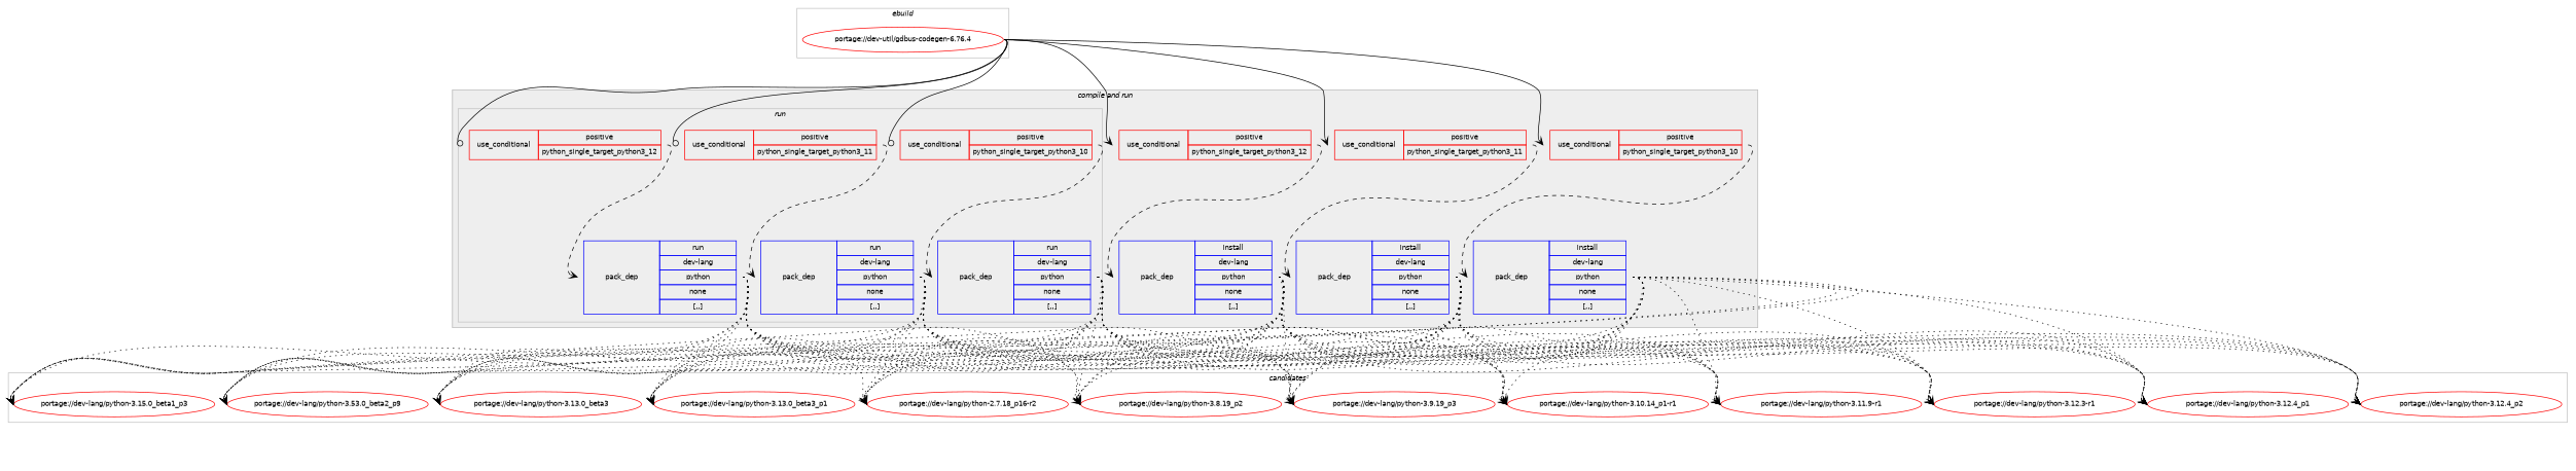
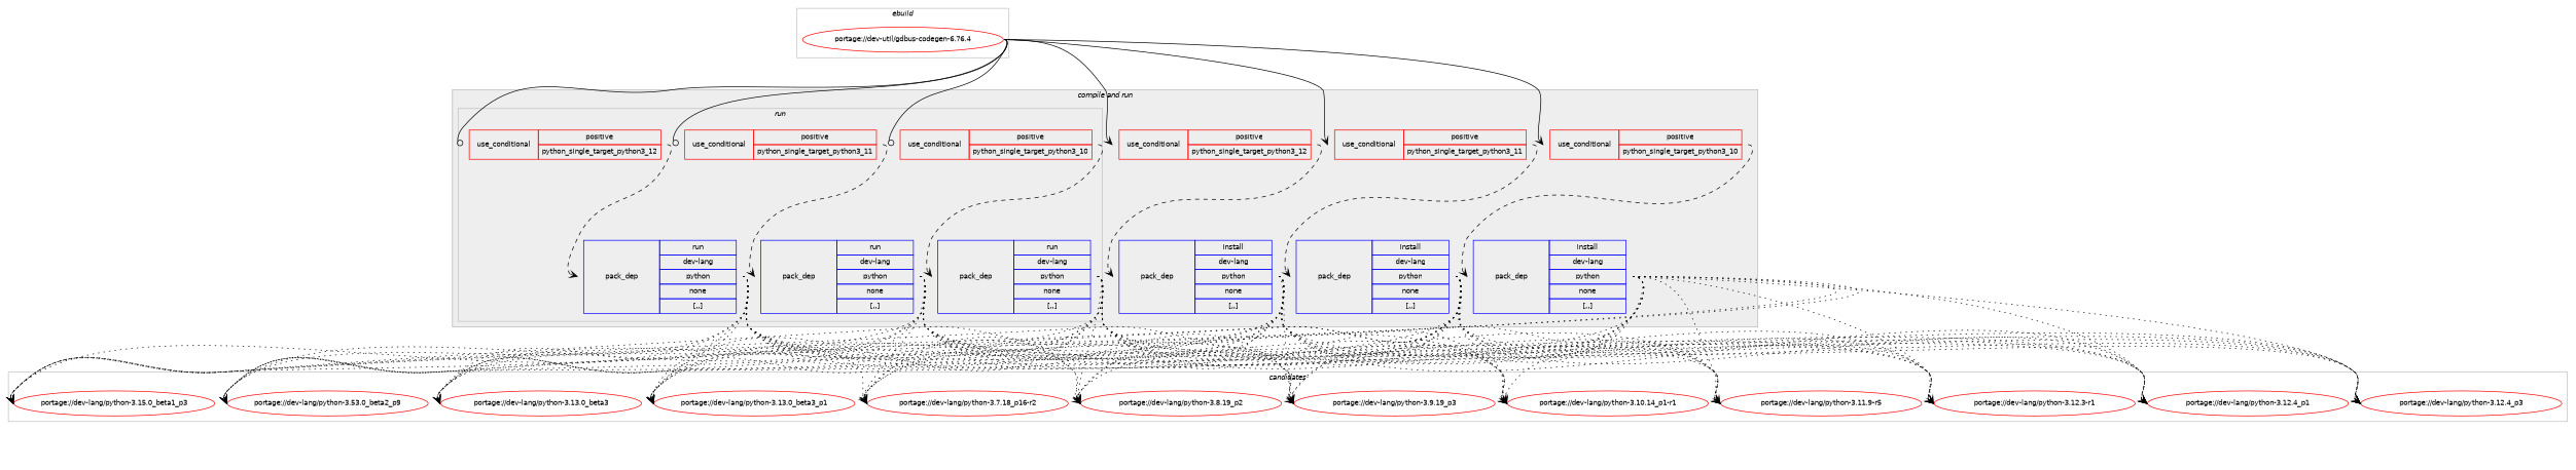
  digraph {
    compound=true
    concentrate=true
    fontname=Helvetica
    fontsize=10
    newrank=true
    rankdir=TB
    ranksep=1.5
    node [color=red fontname=Helvetica fontsize=10]
    edge [arrowhead=vee headport=w style=dotted tailport=e weight=100]
    n1 [label="portage://dev-util/gdbus-codegen-6.76.4" width=4]
    n2 [color=blue label=<<TABLE BORDER="0" CELLBORDER="1" CELLSPACING="0" CELLPADDING="4" WIDTH="220"><TR><TD ROWSPAN="6" CELLPADDING="30">pack_dep</TD></TR><TR><TD WIDTH="110">install</TD></TR><TR><TD>dev-lang</TD></TR><TR><TD>python</TD></TR><TR><TD>none</TD></TR><TR><TD>[,,]</TD></TR></TABLE>> shape=none]
    n3 [label=<<TABLE BORDER="0" CELLBORDER="1" CELLSPACING="0" CELLPADDING="4"><TR><TD ROWSPAN="3" CELLPADDING="10">use_conditional</TD></TR><TR><TD>positive</TD></TR><TR><TD>python_single_target_python3_10</TD></TR></TABLE>> shape=none]
    n4 [color=blue label=<<TABLE BORDER="0" CELLBORDER="1" CELLSPACING="0" CELLPADDING="4" WIDTH="220"><TR><TD ROWSPAN="6" CELLPADDING="30">pack_dep</TD></TR><TR><TD WIDTH="110">install</TD></TR><TR><TD>dev-lang</TD></TR><TR><TD>python</TD></TR><TR><TD>none</TD></TR><TR><TD>[,,]</TD></TR></TABLE>> shape=none]
    n5 [label=<<TABLE BORDER="0" CELLBORDER="1" CELLSPACING="0" CELLPADDING="4"><TR><TD ROWSPAN="3" CELLPADDING="10">use_conditional</TD></TR><TR><TD>positive</TD></TR><TR><TD>python_single_target_python3_11</TD></TR></TABLE>> shape=none]
    n6 [color=blue label=<<TABLE BORDER="0" CELLBORDER="1" CELLSPACING="0" CELLPADDING="4" WIDTH="220"><TR><TD ROWSPAN="6" CELLPADDING="30">pack_dep</TD></TR><TR><TD WIDTH="110">install</TD></TR><TR><TD>dev-lang</TD></TR><TR><TD>python</TD></TR><TR><TD>none</TD></TR><TR><TD>[,,]</TD></TR></TABLE>> shape=none]
    n7 [label=<<TABLE BORDER="0" CELLBORDER="1" CELLSPACING="0" CELLPADDING="4"><TR><TD ROWSPAN="3" CELLPADDING="10">use_conditional</TD></TR><TR><TD>positive</TD></TR><TR><TD>python_single_target_python3_12</TD></TR></TABLE>> shape=none]
    n8 [color=blue label=<<TABLE BORDER="0" CELLBORDER="1" CELLSPACING="0" CELLPADDING="4" WIDTH="220"><TR><TD ROWSPAN="6" CELLPADDING="30">pack_dep</TD></TR><TR><TD WIDTH="110">run</TD></TR><TR><TD>dev-lang</TD></TR><TR><TD>python</TD></TR><TR><TD>none</TD></TR><TR><TD>[,,]</TD></TR></TABLE>> shape=none]
    n9 [label=<<TABLE BORDER="0" CELLBORDER="1" CELLSPACING="0" CELLPADDING="4"><TR><TD ROWSPAN="3" CELLPADDING="10">use_conditional</TD></TR><TR><TD>positive</TD></TR><TR><TD>python_single_target_python3_10</TD></TR></TABLE>> shape=none]
    n10 [color=blue label=<<TABLE BORDER="0" CELLBORDER="1" CELLSPACING="0" CELLPADDING="4" WIDTH="220"><TR><TD ROWSPAN="6" CELLPADDING="30">pack_dep</TD></TR><TR><TD WIDTH="110">run</TD></TR><TR><TD>dev-lang</TD></TR><TR><TD>python</TD></TR><TR><TD>none</TD></TR><TR><TD>[,,]</TD></TR></TABLE>> shape=none]
    n11 [label=<<TABLE BORDER="0" CELLBORDER="1" CELLSPACING="0" CELLPADDING="4"><TR><TD ROWSPAN="3" CELLPADDING="10">use_conditional</TD></TR><TR><TD>positive</TD></TR><TR><TD>python_single_target_python3_11</TD></TR></TABLE>> shape=none]
    n12 [color=blue label=<<TABLE BORDER="0" CELLBORDER="1" CELLSPACING="0" CELLPADDING="4" WIDTH="220"><TR><TD ROWSPAN="6" CELLPADDING="30">pack_dep</TD></TR><TR><TD WIDTH="110">run</TD></TR><TR><TD>dev-lang</TD></TR><TR><TD>python</TD></TR><TR><TD>none</TD></TR><TR><TD>[,,]</TD></TR></TABLE>> shape=none]
    n13 [label=<<TABLE BORDER="0" CELLBORDER="1" CELLSPACING="0" CELLPADDING="4"><TR><TD ROWSPAN="3" CELLPADDING="10">use_conditional</TD></TR><TR><TD>positive</TD></TR><TR><TD>python_single_target_python3_12</TD></TR></TABLE>> shape=none]
    n14 [label="portage://dev-lang/python-3.13.0_beta3_p1" width=4]
    n15 [label="portage://dev-lang/python-3.13.0_beta3" width=4]
    n16 [label="portage://dev-lang/python-3.53.0_beta2_p9" width=4]
    n17 [label="portage://dev-lang/python-3.15.0_beta1_p3" width=4]
-   n18 [label="portage://dev-lang/python-3.12.4_p2" width=4]
+   n18 [label="portage://dev-lang/python-3.12.4_p3" width=4]
    n19 [label="portage://dev-lang/python-3.12.4_p1" width=4]
    n20 [label="portage://dev-lang/python-3.12.3-r1" width=4]
-   n21 [label="portage://dev-lang/python-3.11.9-r1" width=4]
+   n21 [label="portage://dev-lang/python-3.11.9-r5" width=4]
    n22 [label="portage://dev-lang/python-3.10.14_p1-r1" width=4]
    n23 [label="portage://dev-lang/python-3.9.19_p3" width=4]
    n24 [label="portage://dev-lang/python-3.8.19_p2" width=4]
-   n25 [label="portage://dev-lang/python-2.7.18_p16-r2" width=4]
+   n25 [label="portage://dev-lang/python-3.7.18_p16-r2" width=4]
    subgraph cluster_1 {
      color=gray
      label=<<i>ebuild</i>>
      n1
    }
    subgraph cluster_2 {
      color=gray
      label=<<i>dependencies</i>>
      subgraph cluster_3 {
        color=gray
        fillcolor="#eeeeee"
        label=<<i>compile</i>>
        style=filled
        subgraph sub_4 {
          color=gray
          fillcolor="#eeeeee"
          label=<<i>compile</i>>
          style=filled
          n3
          subgraph sub_5 {
            color=gray
            fillcolor="#eeeeee"
            label=<<i>compile</i>>
            style=filled
            n2
          }
        }
        subgraph sub_6 {
          color=gray
          fillcolor="#eeeeee"
          label=<<i>compile</i>>
          style=filled
          n5
          subgraph sub_7 {
            color=gray
            fillcolor="#eeeeee"
            label=<<i>compile</i>>
            style=filled
            n4
          }
        }
        subgraph sub_8 {
          color=gray
          fillcolor="#eeeeee"
          label=<<i>compile</i>>
          style=filled
          n7
          subgraph sub_9 {
            color=gray
            fillcolor="#eeeeee"
            label=<<i>compile</i>>
            style=filled
            n6
          }
        }
      }
      subgraph cluster_10 {
        color=gray
        fillcolor="#eeeeee"
        label=<<i>compile and run</i>>
        style=filled
      }
      subgraph cluster_11 {
        color=gray
        fillcolor="#eeeeee"
        label=<<i>run</i>>
        style=filled
        subgraph sub_12 {
          color=gray
          fillcolor="#eeeeee"
          label=<<i>run</i>>
          style=filled
          n9
          subgraph sub_13 {
            color=gray
            fillcolor="#eeeeee"
            label=<<i>run</i>>
            style=filled
            n8
          }
        }
        subgraph sub_14 {
          color=gray
          fillcolor="#eeeeee"
          label=<<i>run</i>>
          style=filled
          n11
          subgraph sub_15 {
            color=gray
            fillcolor="#eeeeee"
            label=<<i>run</i>>
            style=filled
            n10
          }
        }
        subgraph sub_16 {
          color=gray
          fillcolor="#eeeeee"
          label=<<i>run</i>>
          style=filled
          n13
          subgraph sub_17 {
            color=gray
            fillcolor="#eeeeee"
            label=<<i>run</i>>
            style=filled
            n12
          }
        }
      }
    }
    subgraph cluster_18 {
      color=gray
      label=<<i>candidates</i>>
      rank=same
      subgraph sub_19 {
        color=black
        label=<<i>candidates</i>>
        nodesep=1
        rank=same
        n14
        n15
        n16
        n17
        n18
        n19
        n20
        n21
        n22
        n23
        n24
        n25
      }
      subgraph sub_20 {
        color=black
        label=<<i>candidates</i>>
        nodesep=1
        rank=same
        n14
        n15
        n16
        n17
        n18
        n19
        n20
        n21
        n22
        n23
        n24
        n25
      }
      subgraph sub_21 {
        color=black
        label=<<i>candidates</i>>
        nodesep=1
        rank=same
        n14
        n15
        n16
        n17
        n18
        n19
        n20
        n21
        n22
        n23
        n24
        n25
      }
      subgraph sub_22 {
        color=black
        label=<<i>candidates</i>>
        nodesep=1
        rank=same
        n14
        n15
        n16
        n17
        n18
        n19
        n20
        n21
        n22
        n23
        n24
        n25
      }
      subgraph sub_23 {
        color=black
        label=<<i>candidates</i>>
        nodesep=1
        rank=same
        n14
        n15
        n16
        n17
        n18
        n19
        n20
        n21
        n22
        n23
        n24
        n25
      }
      subgraph sub_24 {
        color=black
        label=<<i>candidates</i>>
        nodesep=1
        rank=same
        n14
        n15
        n16
        n17
        n18
        n19
        n20
        n21
        n22
        n23
        n24
        n25
      }
    }
    n1 -> n3 [style=solid weight=20]
    n1 -> n5 [style=solid weight=20]
    n1 -> n7 [style=solid weight=20]
    n1 -> n9 [arrowhead=odot style=solid weight=20]
    n1 -> n11 [arrowhead=odot style=solid weight=20]
    n1 -> n13 [arrowhead=odot style=solid weight=20]
    n2 -> n14
    n2 -> n15
    n2 -> n16
    n2 -> n17
    n2 -> n18
    n2 -> n19
    n2 -> n20
    n2 -> n21
    n2 -> n22
    n2 -> n23
    n2 -> n24
    n2 -> n25
    n3 -> n2 [style=dashed weight=20]
    n4 -> n14
    n4 -> n15
    n4 -> n16
    n4 -> n17
    n4 -> n18
    n4 -> n19
    n4 -> n20
    n4 -> n21
    n4 -> n22
    n4 -> n23
    n4 -> n24
    n4 -> n25
    n5 -> n4 [style=dashed weight=20]
    n6 -> n14
    n6 -> n15
    n6 -> n16
    n6 -> n17
    n6 -> n18
    n6 -> n19
    n6 -> n20
    n6 -> n21
    n6 -> n22
    n6 -> n23
    n6 -> n24
    n6 -> n25
    n7 -> n6 [style=dashed weight=20]
    n8 -> n14
    n8 -> n15
    n8 -> n16
    n8 -> n17
    n8 -> n18
    n8 -> n19
    n8 -> n20
    n8 -> n21
    n8 -> n22
    n8 -> n23
    n8 -> n24
    n8 -> n25
    n9 -> n8 [style=dashed weight=20]
    n10 -> n14
    n10 -> n15
    n10 -> n16
    n10 -> n17
    n10 -> n18
    n10 -> n19
    n10 -> n20
    n10 -> n21
    n10 -> n22
    n10 -> n23
    n10 -> n24
    n10 -> n25
    n11 -> n10 [style=dashed weight=20]
    n12 -> n14
    n12 -> n15
    n12 -> n16
    n12 -> n17
    n12 -> n18
    n12 -> n19
    n12 -> n20
    n12 -> n21
    n12 -> n22
    n12 -> n23
    n12 -> n24
    n12 -> n25
    n13 -> n12 [style=dashed weight=20]
  }
